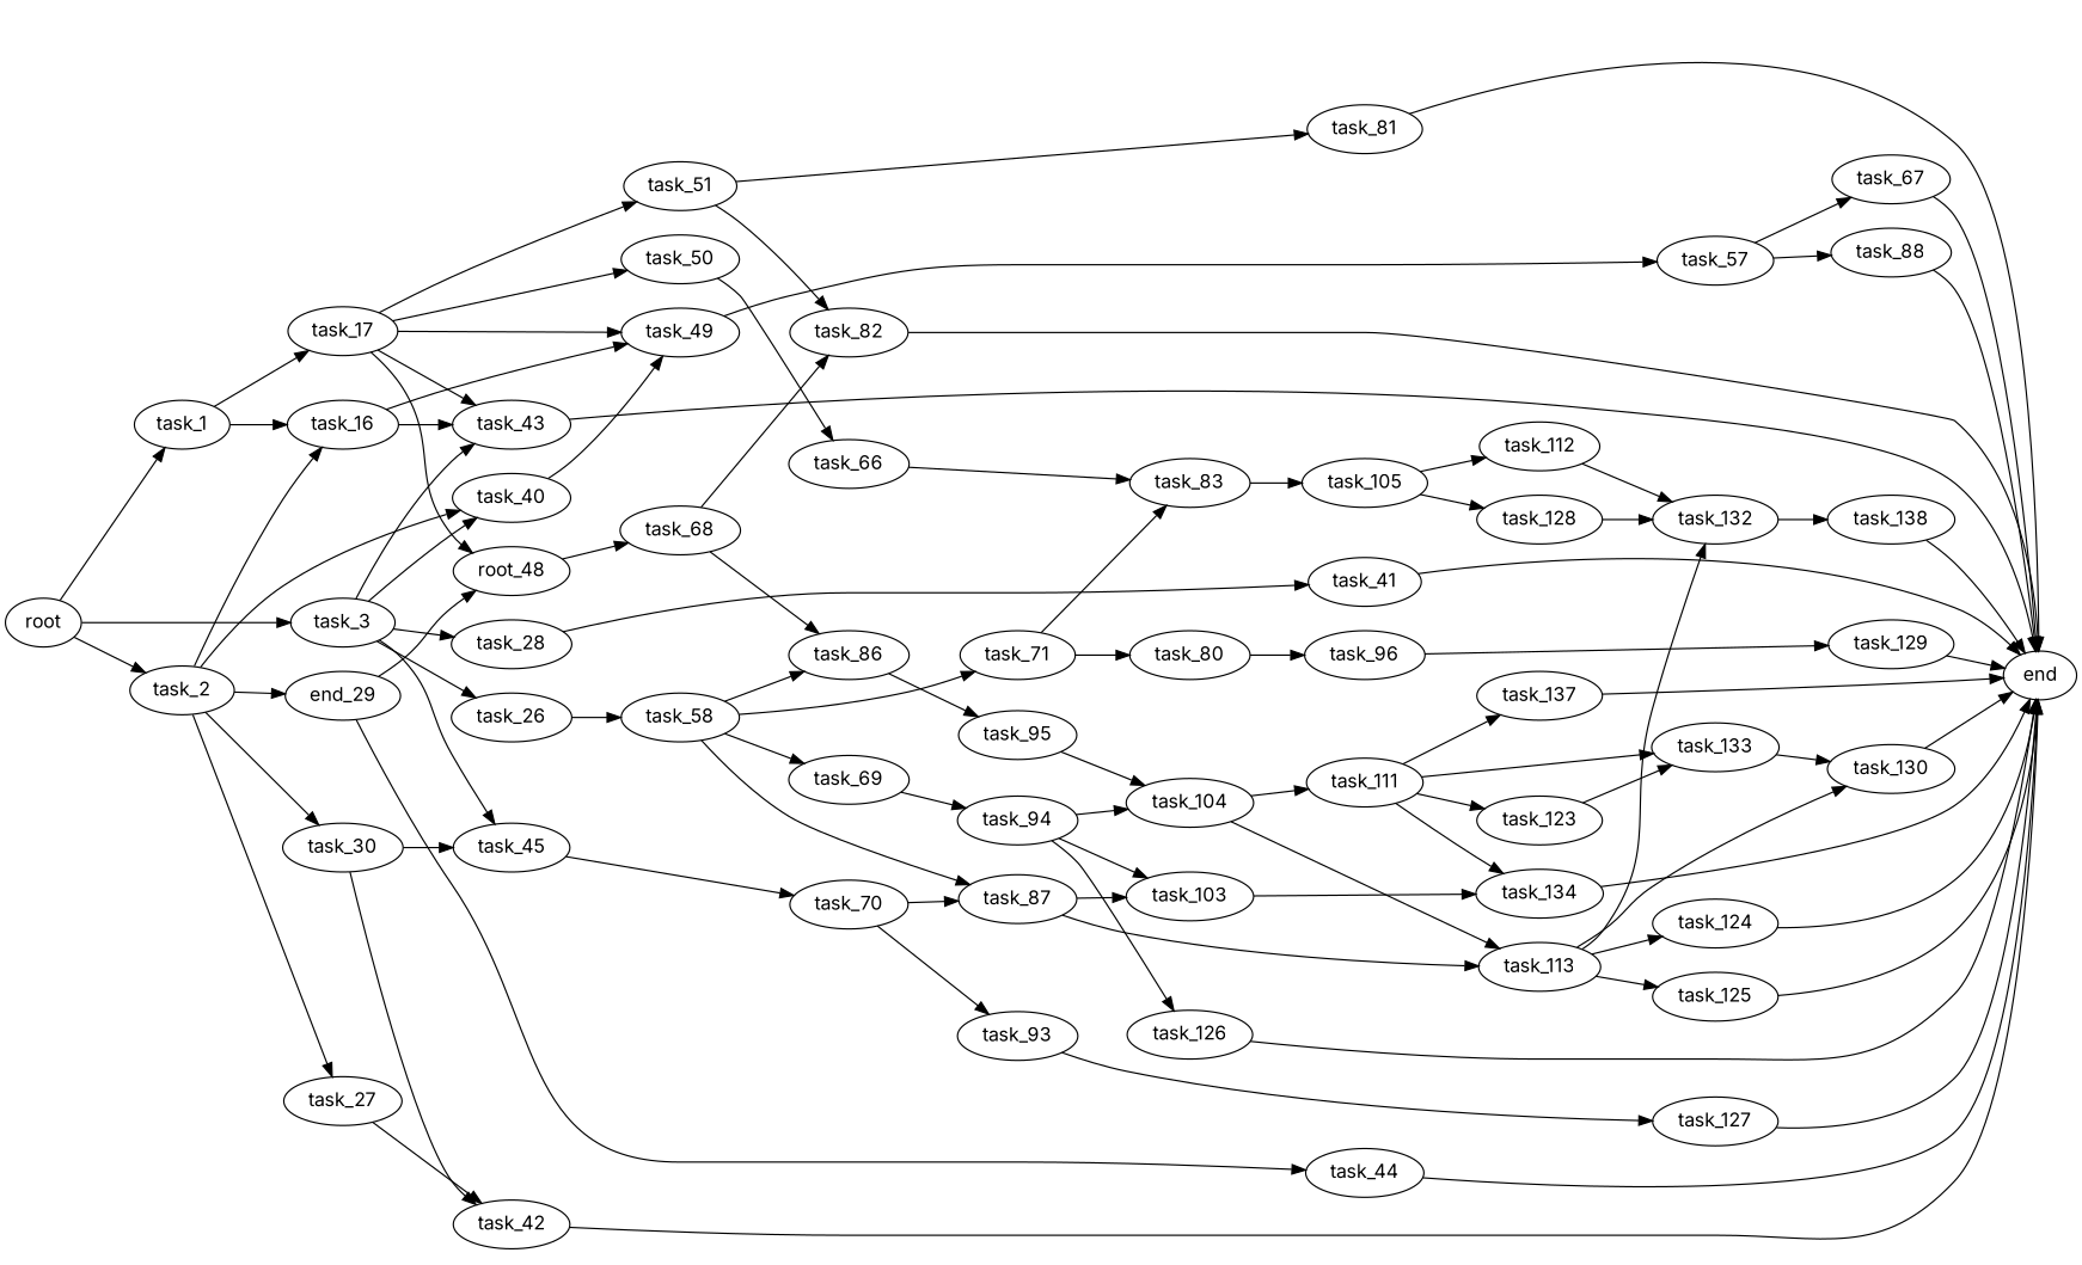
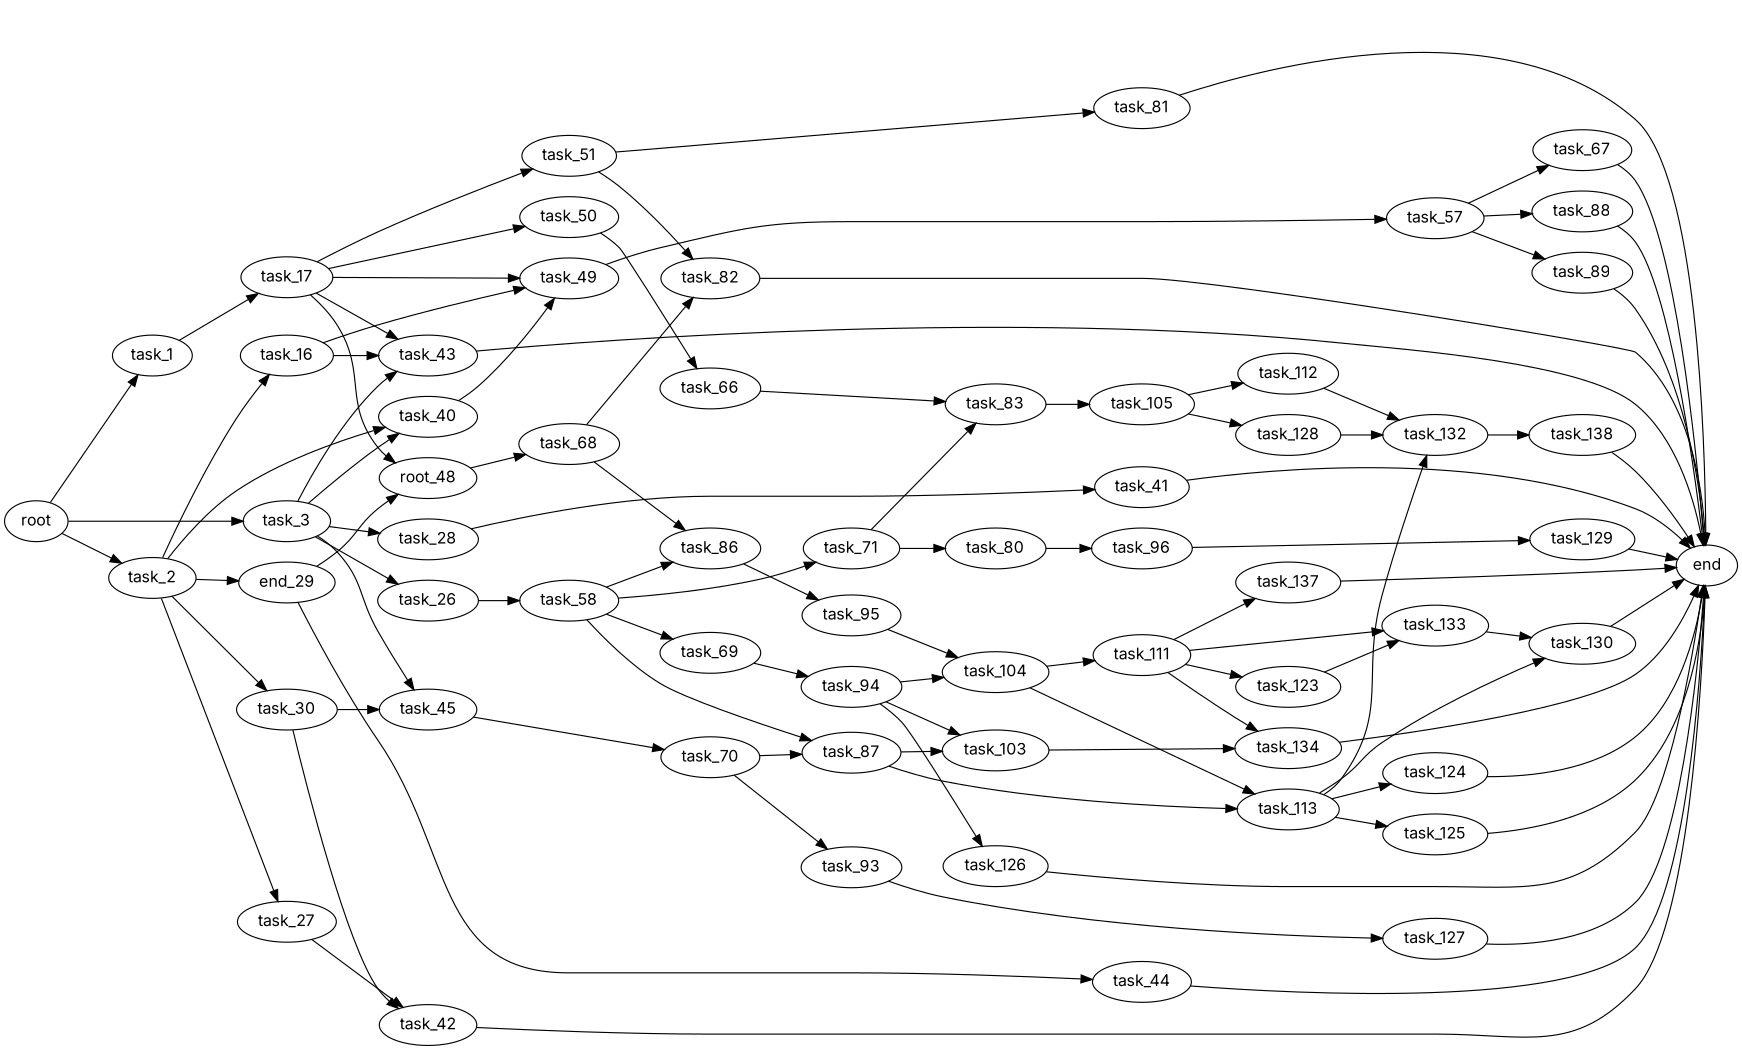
  digraph {
    fontname=Inter
    rankdir=LR
    node [fontname=Inter]
    edge [fontname=Inter]
    root
    task_1
    task_2
    task_3
    task_16
    task_17
    task_27
    n8 [label=end_29]
    task_30
    task_40
    task_26
    task_28
    task_43
    task_45
    task_49
    n16 [label=root_48]
    task_50
    task_51
    task_42
    task_44
    task_58
    task_41
    end
    task_70
    task_57
    task_68
    task_66
    task_81
    task_82
    task_69
    task_71
    task_86
    task_87
    task_93
    task_67
    task_88
+   task_89
    task_83
    task_94
    task_80
    task_95
    task_103
    task_113
    task_127
    task_105
    task_104
    task_126
    task_96
    task_134
    task_132
    task_124
    task_125
    n53 [label=task_130]
    task_112
    task_128
    task_111
    task_129
    task_138
    task_123
    task_133
    task_137
    root -> task_1
    root -> task_2
    root -> task_3
-   task_1 -> task_16
    task_1 -> task_17
    task_2 -> task_16
    task_2 -> task_27
    task_2 -> n8
    task_2 -> task_30
    task_2 -> task_40
    task_3 -> task_40
    task_3 -> task_26
    task_3 -> task_28
    task_3 -> task_43
    task_3 -> task_45
    task_16 -> task_43
    task_16 -> task_49
    task_17 -> task_43
    task_17 -> task_49
    task_17 -> n16
    task_17 -> task_50
    task_17 -> task_51
    task_27 -> task_42
    n8 -> n16
    n8 -> task_44
    task_30 -> task_45
    task_30 -> task_42
    task_40 -> task_49
    task_26 -> task_58
    task_28 -> task_41
    task_43 -> end
    task_45 -> task_70
    task_49 -> task_57
    n16 -> task_68
    task_50 -> task_66
    task_51 -> task_81
    task_51 -> task_82
    task_42 -> end
    task_44 -> end
    task_58 -> task_69
    task_58 -> task_71
    task_58 -> task_86
    task_58 -> task_87
    task_41 -> end
    task_70 -> task_87
    task_70 -> task_93
    task_57 -> task_67
    task_57 -> task_88
+   task_57 -> task_89
    task_68 -> task_82
    task_68 -> task_86
    task_66 -> task_83
    task_81 -> end
    task_82 -> end
    task_69 -> task_94
    task_71 -> task_83
    task_71 -> task_80
    task_86 -> task_95
    task_87 -> task_103
    task_87 -> task_113
    task_93 -> task_127
    task_67 -> end
    task_88 -> end
+   task_89 -> end
    task_83 -> task_105
    task_94 -> task_103
    task_94 -> task_104
    task_94 -> task_126
    task_80 -> task_96
    task_95 -> task_104
    task_103 -> task_134
    task_113 -> task_132
    task_113 -> task_124
    task_113 -> task_125
    task_113 -> n53
    task_127 -> end
    task_105 -> task_112
    task_105 -> task_128
    task_104 -> task_113
    task_104 -> task_111
    task_126 -> end
    task_96 -> task_129
    task_134 -> end
    task_132 -> task_138
    task_124 -> end
    task_125 -> end
    n53 -> end
    task_112 -> task_132
    task_128 -> task_132
    task_111 -> task_134
    task_111 -> task_123
    task_111 -> task_133
    task_111 -> task_137
    task_129 -> end
    task_138 -> end
    task_123 -> task_133
    task_133 -> n53
    task_137 -> end
  }
